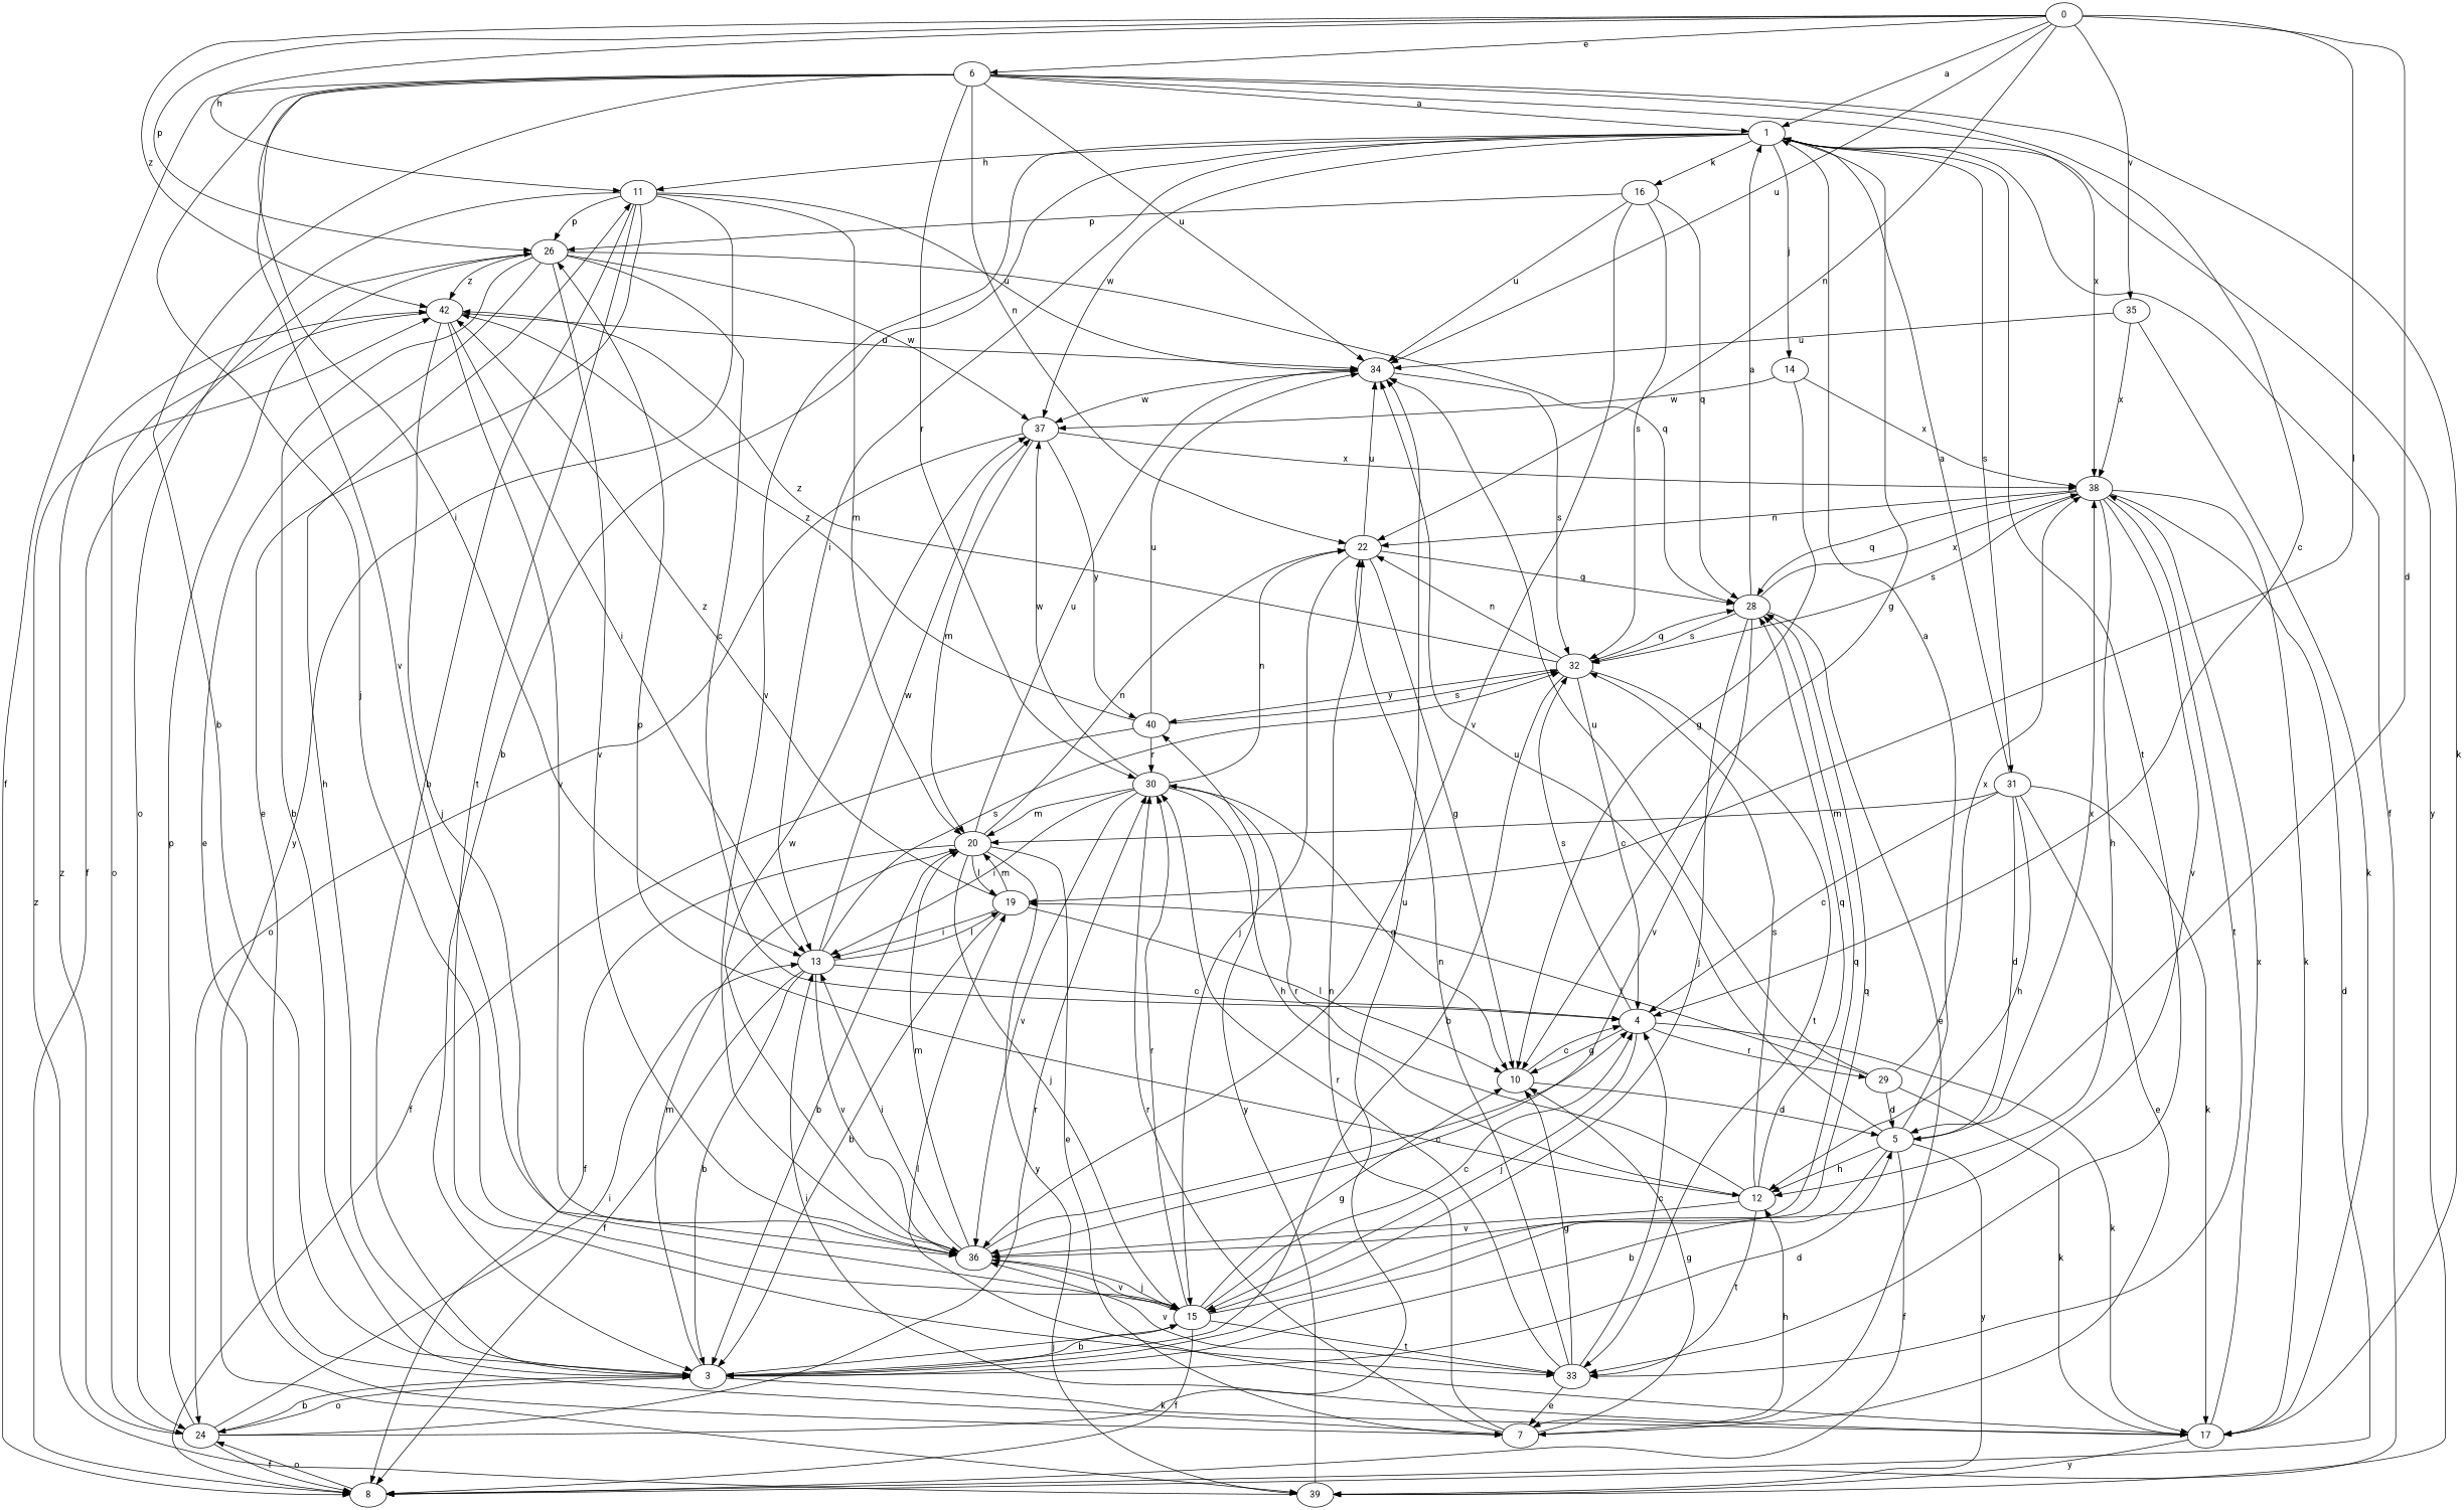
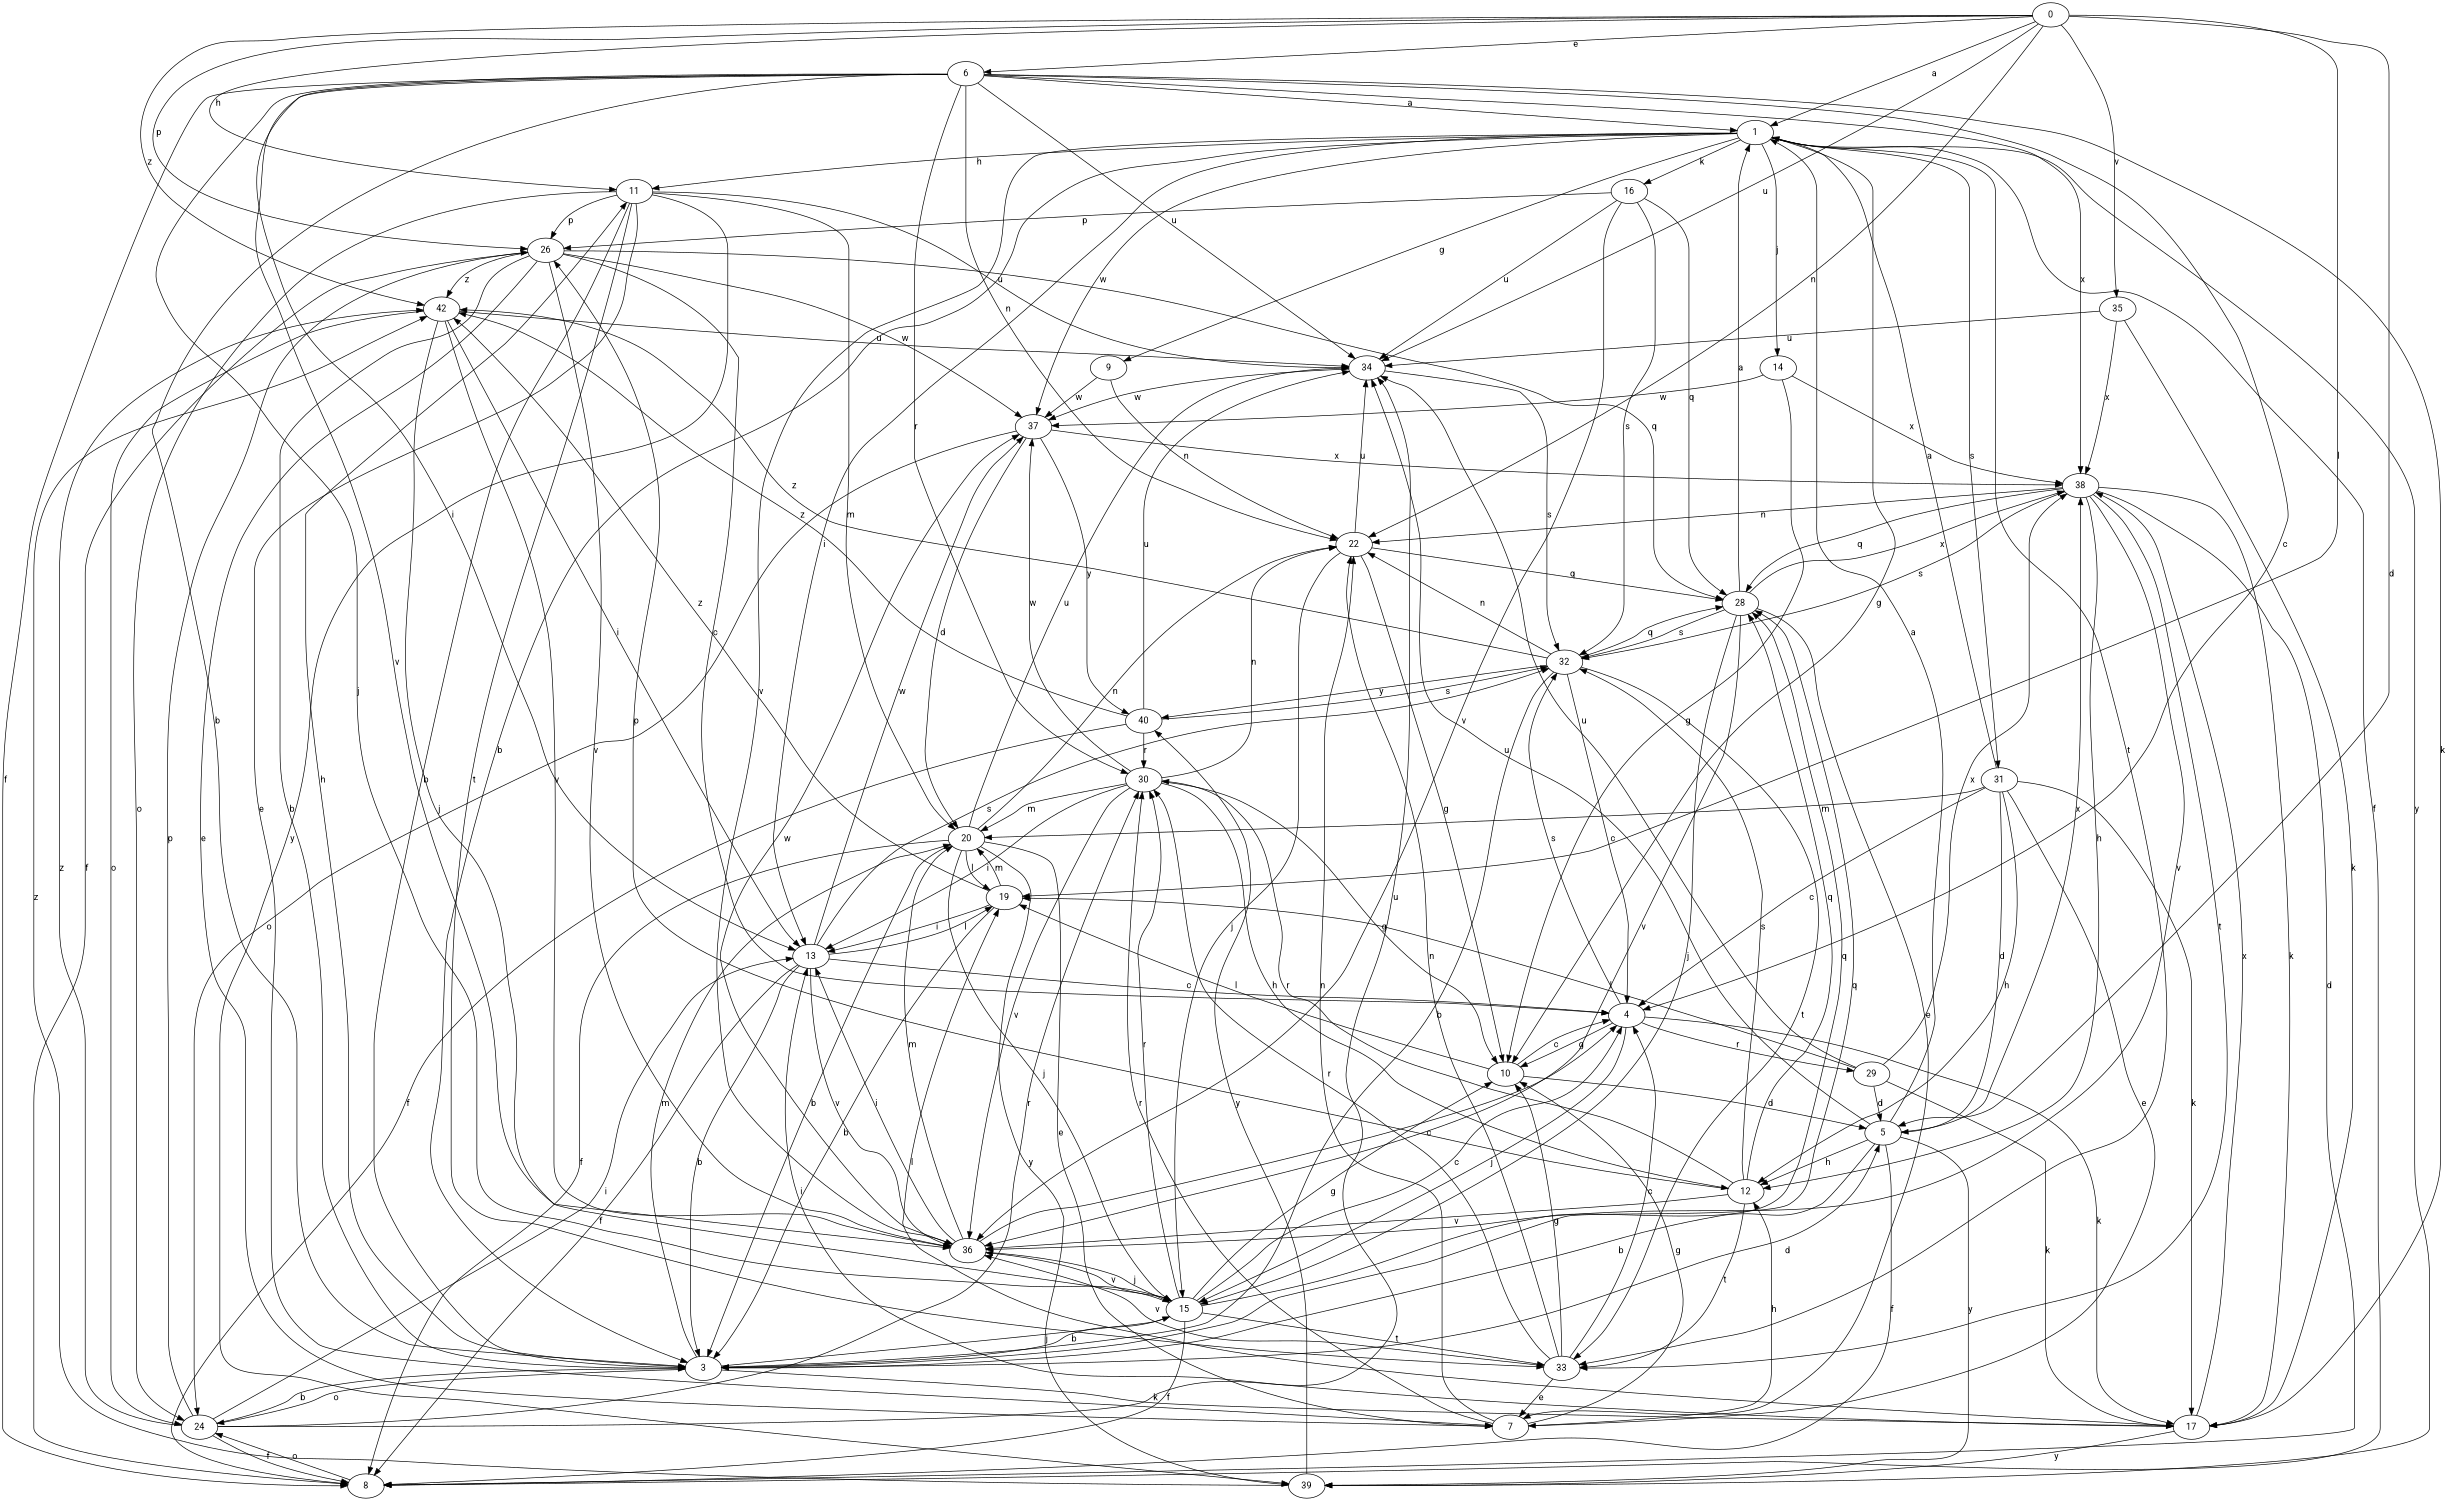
  strict digraph {
    fontname=Roboto
    node [fontname=Roboto]
    edge [fontname=Roboto]
    0
    1
    5
    6
    11
    19
    22
    26
    34
    35
    42
    3
    8
+   9
    10
    13
    14
    16
    31
    33
    36
    37
    39
    12
    38
    15
    17
    4
    30
    20
    24
    7
    28
    32
    40
    29
    0 -> 1 [label=a]
    0 -> 5 [label=d]
    0 -> 6 [label=e]
    0 -> 11 [label=h]
    0 -> 19 [label=l]
    0 -> 22 [label=n]
    0 -> 26 [label=p]
    0 -> 34 [label=u]
    0 -> 35 [label=v]
    0 -> 42 [label=z]
    1 -> 11 [label=h]
    1 -> 3 [label=b]
    1 -> 8 [label=f]
+   1 -> 9 [label=g]
    1 -> 10 [label=g]
    1 -> 13 [label=i]
    1 -> 14 [label=j]
    1 -> 16 [label=k]
    1 -> 31 [label=s]
    1 -> 33 [label=t]
    1 -> 36 [label=v]
    1 -> 37 [label=w]
    1 -> 39 [label=y]
    5 -> 1 [label=a]
    5 -> 34 [label=u]
    5 -> 3 [label=b]
    5 -> 8 [label=f]
    5 -> 39 [label=y]
    5 -> 12 [label=h]
    5 -> 38 [label=x]
    6 -> 1 [label=a]
    6 -> 22 [label=n]
    6 -> 34 [label=u]
    6 -> 3 [label=b]
    6 -> 8 [label=f]
    6 -> 13 [label=i]
    6 -> 36 [label=v]
    6 -> 38 [label=x]
    6 -> 15 [label=j]
    6 -> 17 [label=k]
    6 -> 4 [label=c]
    6 -> 30 [label=r]
    11 -> 26 [label=p]
    11 -> 34 [label=u]
    11 -> 3 [label=b]
    11 -> 33 [label=t]
    11 -> 39 [label=y]
    11 -> 20 [label=m]
    11 -> 24 [label=o]
    11 -> 7 [label=e]
    19 -> 42 [label=z]
    19 -> 3 [label=b]
    19 -> 13 [label=i]
    19 -> 20 [label=m]
    22 -> 34 [label=u]
    22 -> 10 [label=g]
    22 -> 15 [label=j]
    22 -> 28 [label=q]
    26 -> 42 [label=z]
    26 -> 3 [label=b]
    26 -> 8 [label=f]
    26 -> 36 [label=v]
    26 -> 37 [label=w]
    26 -> 4 [label=c]
    26 -> 7 [label=e]
    26 -> 28 [label=q]
    34 -> 37 [label=w]
    34 -> 32 [label=s]
    35 -> 34 [label=u]
    35 -> 38 [label=x]
    35 -> 17 [label=k]
    42 -> 34 [label=u]
    42 -> 13 [label=i]
    42 -> 36 [label=v]
    42 -> 15 [label=j]
    42 -> 24 [label=o]
    3 -> 5 [label=d]
    3 -> 11 [label=h]
    3 -> 15 [label=j]
    3 -> 17 [label=k]
    3 -> 20 [label=m]
    3 -> 24 [label=o]
    3 -> 28 [label=q]
    8 -> 24 [label=o]
+   9 -> 22 [label=n]
+   9 -> 37 [label=w]
    10 -> 5 [label=d]
-   19 -> 10 [label=l]
+   10 -> 19 [label=l]
    10 -> 4 [label=c]
    13 -> 19 [label=l]
    13 -> 3 [label=b]
    13 -> 8 [label=f]
    13 -> 36 [label=v]
    13 -> 37 [label=w]
    13 -> 4 [label=c]
    13 -> 32 [label=s]
    14 -> 10 [label=g]
    14 -> 37 [label=w]
    14 -> 38 [label=x]
    16 -> 26 [label=p]
    16 -> 34 [label=u]
    16 -> 36 [label=v]
    16 -> 28 [label=q]
    16 -> 32 [label=s]
    31 -> 1 [label=a]
    31 -> 5 [label=d]
    31 -> 12 [label=h]
    31 -> 17 [label=k]
    31 -> 4 [label=c]
    31 -> 20 [label=m]
    31 -> 7 [label=e]
    33 -> 22 [label=n]
    33 -> 10 [label=g]
    33 -> 36 [label=v]
    33 -> 4 [label=c]
    33 -> 30 [label=r]
    33 -> 7 [label=e]
    36 -> 13 [label=i]
    36 -> 37 [label=w]
    36 -> 15 [label=j]
    36 -> 4 [label=c]
    36 -> 20 [label=m]
    37 -> 38 [label=x]
-   37 -> 20 [label=m]
+   37 -> 20 [label=d]
    37 -> 24 [label=o]
    37 -> 40 [label=y]
    39 -> 42 [label=z]
    39 -> 40 [label=y]
    12 -> 26 [label=p]
    12 -> 33 [label=t]
    12 -> 36 [label=v]
    12 -> 30 [label=r]
    12 -> 28 [label=q]
    12 -> 32 [label=s]
    38 -> 22 [label=n]
    38 -> 8 [label=d]
    38 -> 33 [label=t]
    38 -> 36 [label=v]
    38 -> 12 [label=h]
    38 -> 17 [label=k]
    38 -> 28 [label=q]
    38 -> 32 [label=s]
    15 -> 3 [label=b]
    15 -> 8 [label=f]
    15 -> 10 [label=g]
    15 -> 33 [label=t]
    15 -> 36 [label=v]
    15 -> 4 [label=c]
    15 -> 30 [label=r]
    15 -> 28 [label=q]
    17 -> 19 [label=l]
    17 -> 13 [label=i]
    17 -> 39 [label=y]
    17 -> 38 [label=x]
    4 -> 10 [label=g]
    4 -> 15 [label=j]
    4 -> 17 [label=k]
    4 -> 32 [label=s]
    4 -> 29 [label=r]
    30 -> 22 [label=n]
    30 -> 10 [label=g]
    30 -> 13 [label=i]
    30 -> 36 [label=v]
    30 -> 37 [label=w]
    30 -> 12 [label=h]
    30 -> 20 [label=m]
    20 -> 19 [label=l]
    20 -> 22 [label=n]
    20 -> 34 [label=u]
    20 -> 3 [label=b]
    20 -> 8 [label=f]
    20 -> 39 [label=y]
    20 -> 15 [label=j]
    20 -> 7 [label=e]
    24 -> 26 [label=p]
    24 -> 34 [label=u]
    24 -> 42 [label=z]
    24 -> 3 [label=b]
    24 -> 8 [label=f]
    24 -> 13 [label=i]
    24 -> 30 [label=r]
    7 -> 22 [label=n]
    7 -> 10 [label=g]
    7 -> 12 [label=h]
    7 -> 30 [label=r]
    28 -> 1 [label=a]
    28 -> 36 [label=v]
    28 -> 38 [label=x]
    28 -> 15 [label=j]
    28 -> 7 [label=e]
    28 -> 32 [label=s]
    32 -> 22 [label=n]
    32 -> 42 [label=z]
    32 -> 3 [label=b]
    32 -> 33 [label=t]
    32 -> 4 [label=c]
    32 -> 28 [label=q]
    32 -> 40 [label=y]
    40 -> 34 [label=u]
    40 -> 42 [label=z]
    40 -> 8 [label=f]
    40 -> 30 [label=r]
    40 -> 32 [label=s]
    29 -> 5 [label=d]
    29 -> 19 [label=l]
    29 -> 34 [label=u]
    29 -> 38 [label=x]
    29 -> 17 [label=k]
  }
